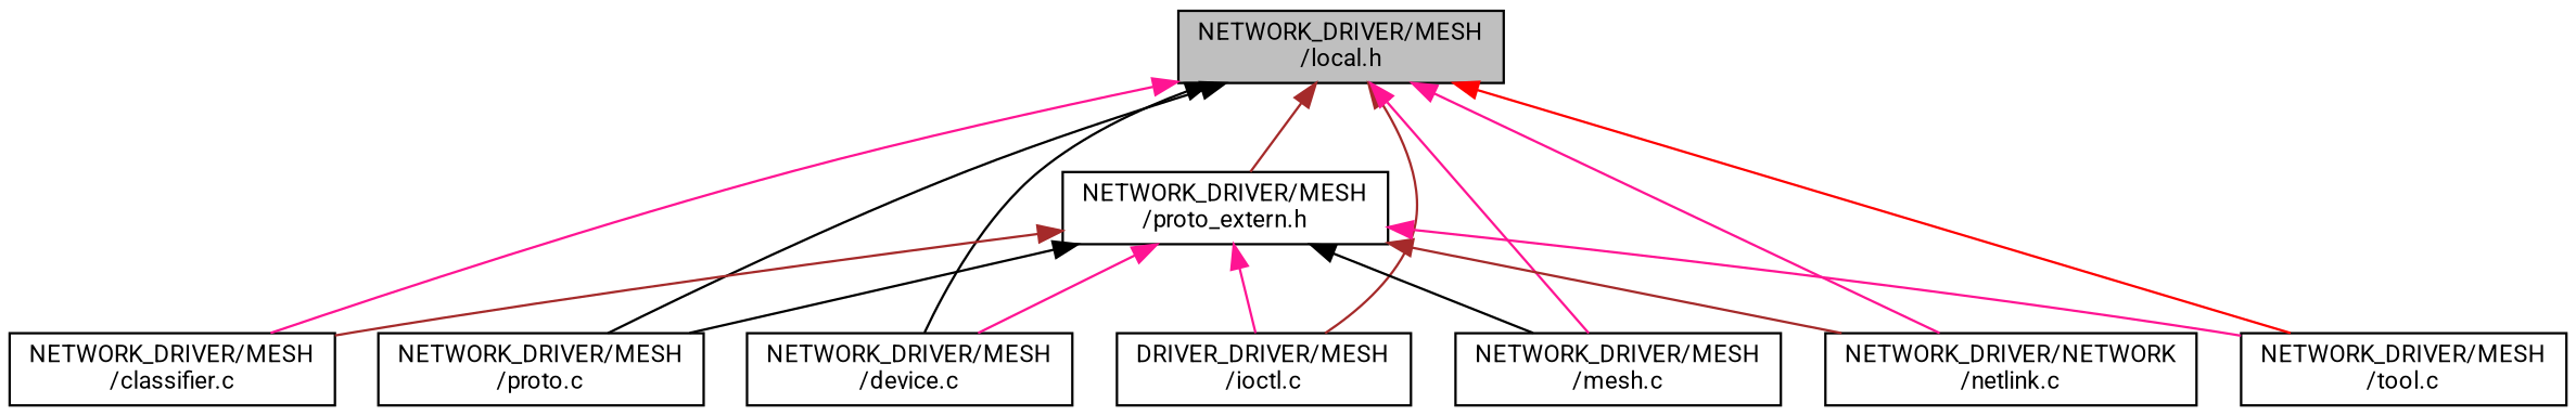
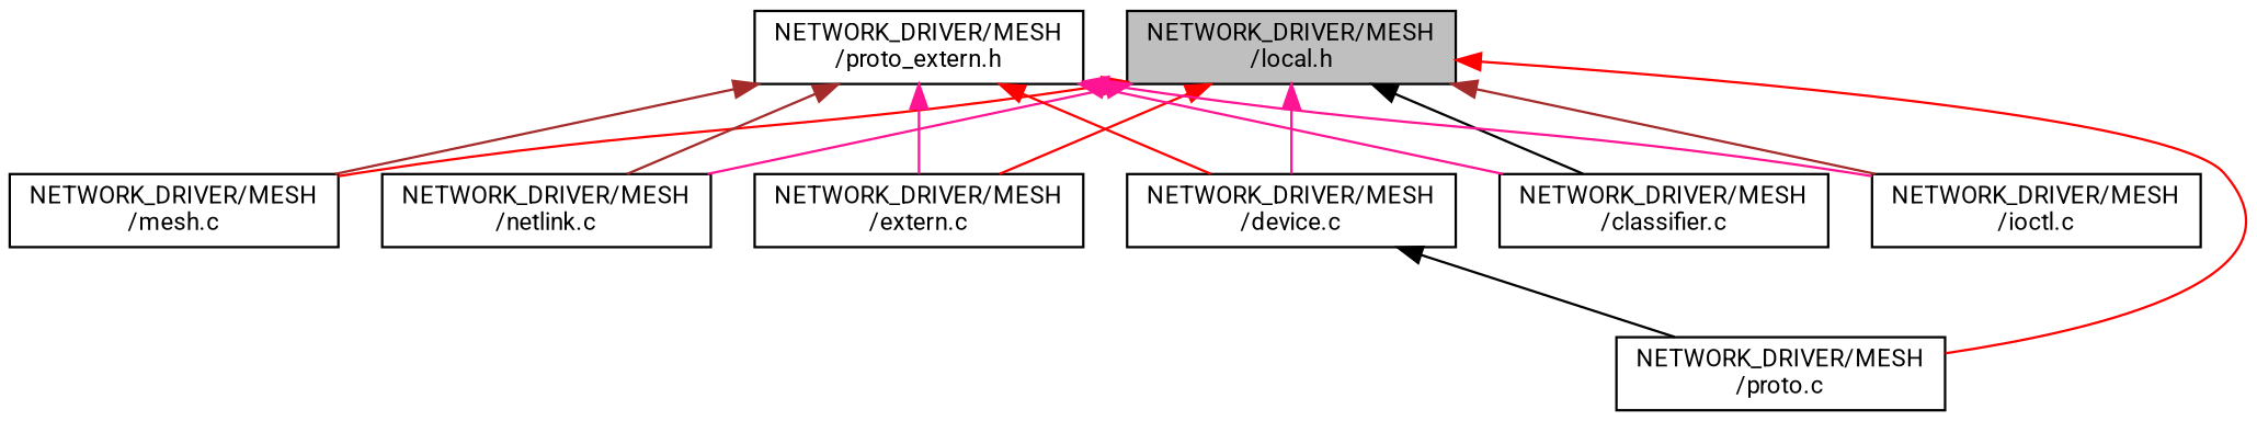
  digraph {
    fontname=Roboto
    node [color=black fillcolor=white fontname=Roboto fontsize=10 shape=record style=filled]
    edge [color=brown dir=back fontname=Roboto fontsize=10 labelfontname=Helvetica labelfontsize=10 style=solid]
    n1 [fillcolor=grey75 fontcolor=black height=0.2 label="NETWORK_DRIVER/MESH\l/local.h" width=0.4]
    n2 [height=0.2 label="NETWORK_DRIVER/MESH\l/classifier.c" width=0.4]
    n3 [height=0.2 label="NETWORK_DRIVER/MESH\l/proto.c" width=0.4]
    n4 [height=0.2 label="NETWORK_DRIVER/MESH\l/device.c" width=0.4]
-   n5 [height=0.2 label="DRIVER_DRIVER/MESH\l/ioctl.c" width=0.4]
+   n5 [height=0.2 label="NETWORK_DRIVER/MESH\l/ioctl.c" width=0.4]
    n6 [height=0.2 label="NETWORK_DRIVER/MESH\l/mesh.c" width=0.4]
-   n7 [height=0.2 label="NETWORK_DRIVER/NETWORK\l/netlink.c" width=0.4]
+   n7 [height=0.2 label="NETWORK_DRIVER/MESH\l/netlink.c" width=0.4]
    n8 [height=0.2 label="NETWORK_DRIVER/MESH\l/proto_extern.h" width=0.4]
-   n9 [height=0.2 label="NETWORK_DRIVER/MESH\l/tool.c" width=0.4]
-   n1 -> n2 [color=deeppink]
-   n1 -> n3 [color=black]
-   n1 -> n4 [color=black]
+   n9 [height=0.2 label="NETWORK_DRIVER/MESH\l/extern.c" width=0.4]
+   n1 -> n2 [color=black]
+   n1 -> n3 [color=red]
+   n1 -> n4 [color=deeppink]
    n1 -> n5
-   n1 -> n6 [color=deeppink]
+   n1 -> n6 [color=red]
    n1 -> n7 [color=deeppink]
-   n1 -> n8
    n1 -> n9 [color=red]
-   n8 -> n2
-   n8 -> n3 [color=black]
-   n8 -> n4 [color=deeppink]
+   n8 -> n2 [color=deeppink]
+   n4 -> n3 [color=black]
+   n8 -> n4 [color=red]
    n8 -> n5 [color=deeppink]
-   n8 -> n6 [color=black]
+   n8 -> n6
    n8 -> n7
    n8 -> n9 [color=deeppink]
  }
